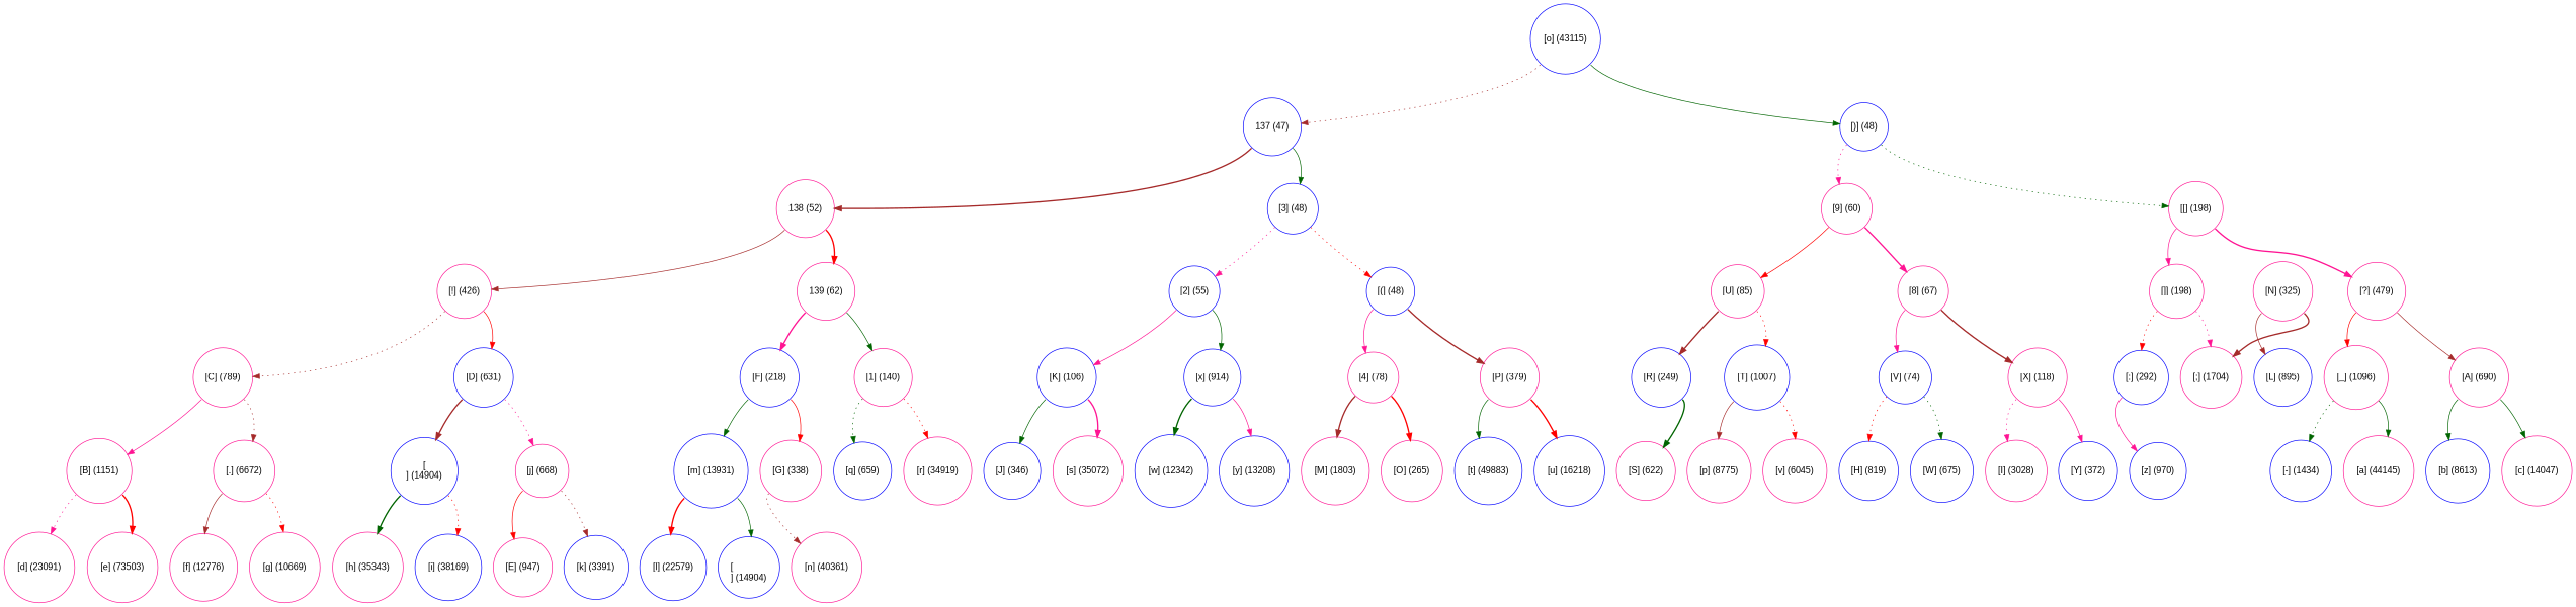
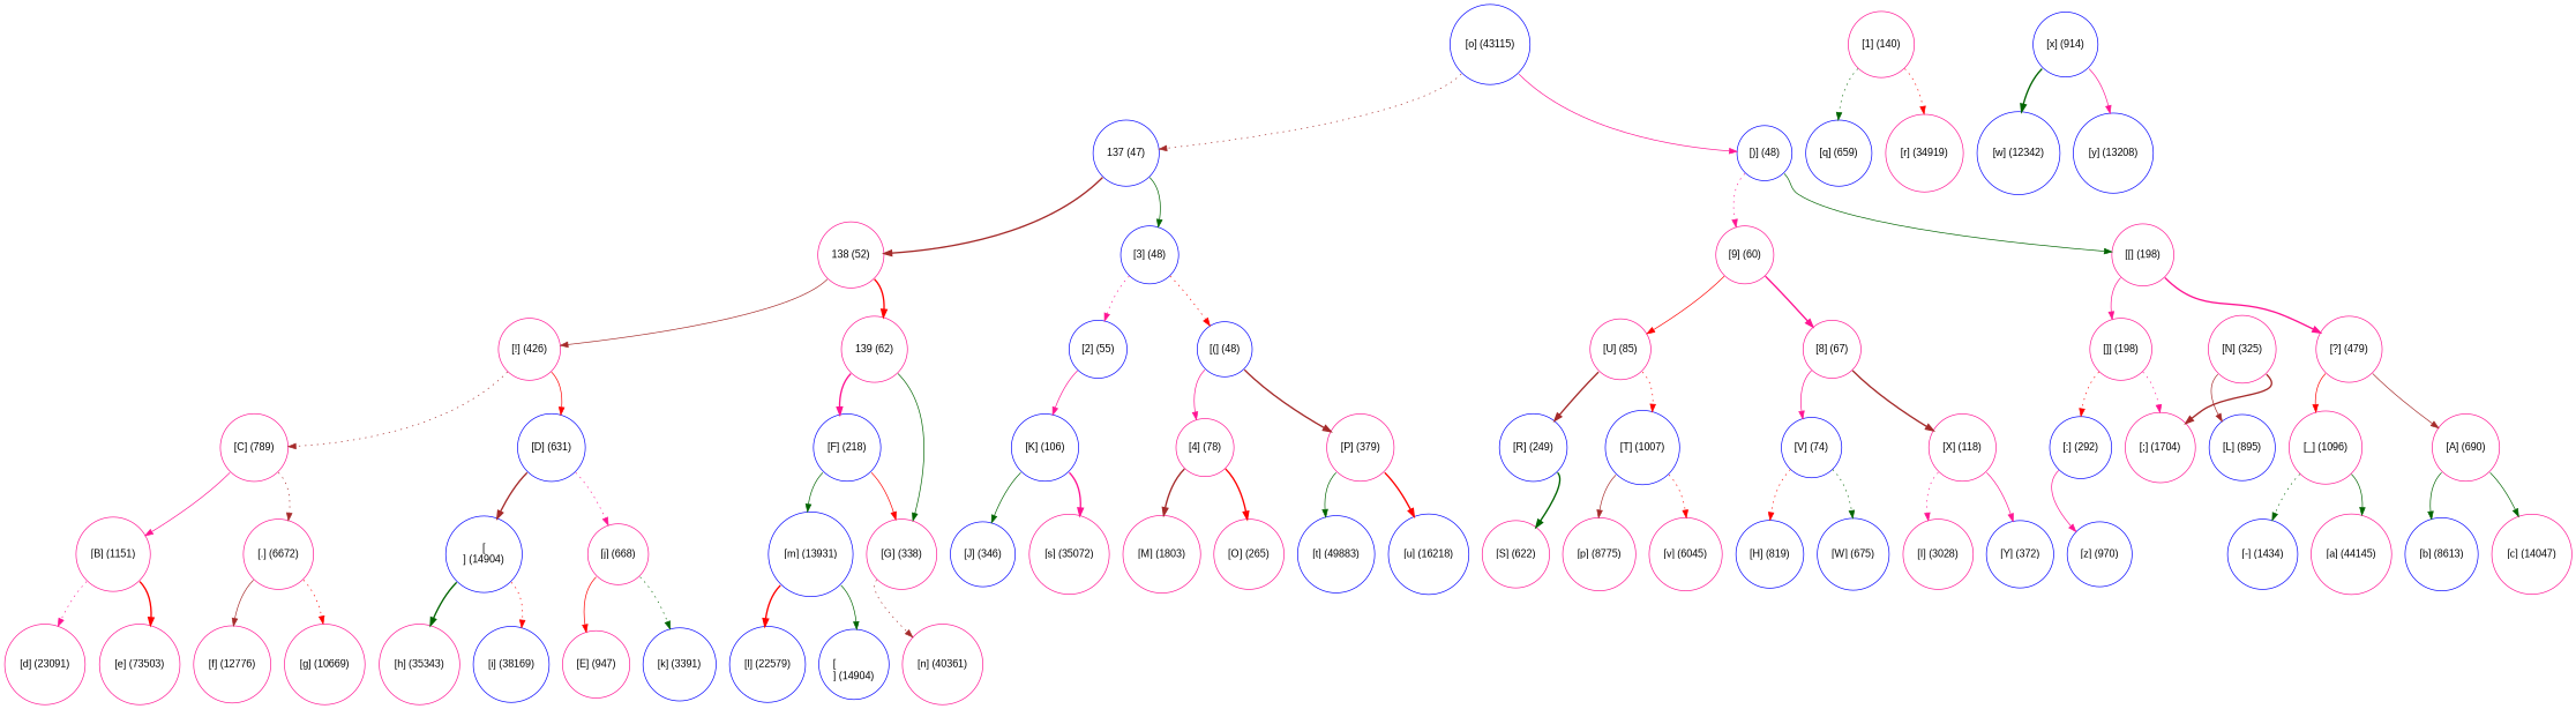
  digraph {
    node [color=deeppink fontname=Arial shape=circle]
    edge [color=deeppink style=solid tailport=sw]
    n1 [color=blue label="[o] (43115)" width=0.5]
    n2 [color=blue label="137 (47)" width=0.5]
    n3 [color=blue label="[)] (48)" width=0.5]
    n4 [label="138 (52)" width=0.5]
    n5 [color=blue label="[3] (48)" width=0.5]
    n6 [label="[9] (60)" width=0.5]
    n7 [label="[[] (198)" width=0.5]
    n8 [label="[!] (426)" width=0.5]
    n9 [label="139 (62)" width=0.5]
    n10 [color=blue label="[2] (55)" width=0.5]
    n11 [color=blue label="[(] (48)" width=0.5]
    n12 [label="[C] (789)" width=0.5]
    n13 [color=blue label="[D] (631)" width=0.5]
    n14 [color=blue label="[F] (218)" width=0.5]
    n15 [label="[1] (140)" width=0.5]
    n16 [label="[B] (1151)" width=0.5]
    n17 [label="[.] (6672)" width=0.5]
    n18 [color=blue label="[\n] (14904)" width=0.5]
    n19 [label="[j] (668)" width=0.5]
    n20 [label="[d] (23091)" width=0.5]
    n21 [label="[e] (73503)" width=0.5]
    n22 [label="[f] (12776)" width=0.5]
    n23 [label="[g] (10669)" width=0.5]
    n24 [label="[h] (35343)" width=0.5]
    n25 [color=blue label="[i] (38169)" width=0.5]
    n26 [label="[E] (947)" width=0.5]
    n27 [color=blue label="[k] (3391)" width=0.5]
    n28 [color=blue label="[m] (13931)" width=0.5]
    n29 [label="[G] (338)" width=0.5]
    n30 [color=blue label="[q] (659)" width=0.5]
    n31 [label="[r] (34919)" width=0.5]
    n32 [color=blue label="[l] (22579)" width=0.5]
    n33 [color=blue label="[] (14904)" width=0.5]
    n34 [label="[n] (40361)" width=0.5]
    n35 [color=blue label="[K] (106)" width=0.5]
    n36 [color=blue label="[x] (914)" width=0.5]
    n37 [label="[4] (78)" width=0.5]
    n38 [label="[P] (379)" width=0.5]
    n39 [color=blue label="[J] (346)" width=0.5]
    n40 [label="[s] (35072)" width=0.5]
    n41 [color=blue label="[w] (12342)" width=0.5]
    n42 [color=blue label="[y] (13208)" width=0.5]
    n43 [label="[M] (1803)" width=0.5]
    n44 [label="[O] (265)" width=0.5]
    n45 [color=blue label="[t] (49883)" width=0.5]
    n46 [color=blue label="[u] (16218)" width=0.5]
    n47 [label="[U] (85)" width=0.5]
    n48 [label="[8] (67)" width=0.5]
    n49 [label="[]] (198)" width=0.5]
    n50 [label="[?] (479)" width=0.5]
    n51 [color=blue label="[R] (249)" width=0.5]
    n52 [color=blue label="[T] (1007)" width=0.5]
    n53 [color=blue label="[V] (74)" width=0.5]
    n54 [label="[X] (118)" width=0.5]
    n55 [label="[S] (622)" width=0.5]
    n56 [label="[p] (8775)" width=0.5]
    n57 [label="[v] (6045)" width=0.5]
    n58 [color=blue label="[H] (819)" width=0.5]
    n59 [color=blue label="[W] (675)" width=0.5]
    n60 [label="[I] (3028)" width=0.5]
    n61 [color=blue label="[Y] (372)" width=0.5]
    n62 [color=blue label="[:] (292)" width=0.5]
    n63 [label="[;] (1704)" width=0.5]
    n64 [label="[_] (1096)" width=0.5]
    n65 [label="[A] (690)" width=0.5]
    n66 [color=blue label="[z] (970)" width=0.5]
    n67 [label="[N] (325)" width=0.5]
    n68 [color=blue label="[L] (895)" width=0.5]
    n69 [color=blue label="[-] (1434)" width=0.5]
    n70 [label="[a] (44145)" width=0.5]
    n71 [color=blue label="[b] (8613)" width=0.5]
    n72 [label="[c] (14047)" width=0.5]
    n1 -> n2 [color=brown style=dotted]
-   n1 -> n3 [color=darkgreen tailport=se]
+   n1 -> n3 [tailport=se]
    n2 -> n4 [color=brown style=bold]
    n2 -> n5 [color=darkgreen tailport=se]
    n3 -> n6 [style=dotted]
-   n3 -> n7 [color=darkgreen style=dotted tailport=se]
+   n3 -> n7 [color=darkgreen tailport=se]
    n4 -> n8 [color=brown]
    n4 -> n9 [color=red style=bold tailport=se]
    n5 -> n10 [style=dotted]
    n5 -> n11 [color=red style=dotted tailport=se]
    n6 -> n47 [color=red]
    n6 -> n48 [style=bold tailport=se]
    n7 -> n49
    n7 -> n50 [style=bold tailport=se]
    n8 -> n12 [color=brown style=dotted]
    n8 -> n13 [color=red tailport=se]
    n9 -> n14 [style=bold]
-   n9 -> n15 [color=darkgreen tailport=se]
+   n9 -> n29 [color=darkgreen tailport=se]
    n10 -> n35
-   n10 -> n36 [color=darkgreen tailport=se]
    n11 -> n37
    n11 -> n38 [color=brown style=bold tailport=se]
    n12 -> n16
    n12 -> n17 [color=brown style=dotted tailport=se]
    n13 -> n18 [color=brown style=bold]
    n13 -> n19 [style=dotted tailport=se]
    n14 -> n28 [color=darkgreen]
    n14 -> n29 [color=red tailport=se]
    n15 -> n30 [color=darkgreen style=dotted]
    n15 -> n31 [color=red style=dotted tailport=se]
    n16 -> n20 [style=dotted]
    n16 -> n21 [color=red style=bold tailport=se]
    n17 -> n22 [color=brown]
    n17 -> n23 [color=red style=dotted tailport=se]
    n18 -> n24 [color=darkgreen style=bold]
    n18 -> n25 [color=red style=dotted tailport=se]
    n19 -> n26 [color=red]
-   n19 -> n27 [color=brown style=dotted tailport=se]
+   n19 -> n27 [color=darkgreen style=dotted tailport=se]
    n28 -> n32 [color=red style=bold]
    n28 -> n33 [color=darkgreen tailport=se]
    n29 -> n34 [color=brown style=dotted]
    n35 -> n39 [color=darkgreen]
    n35 -> n40 [style=bold tailport=se]
    n36 -> n41 [color=darkgreen style=bold]
    n36 -> n42 [tailport=se]
    n37 -> n43 [color=brown style=bold]
    n37 -> n44 [color=red style=bold tailport=se]
    n38 -> n45 [color=darkgreen]
    n38 -> n46 [color=red style=bold tailport=se]
    n47 -> n51 [color=brown style=bold]
    n47 -> n52 [color=red style=dotted tailport=se]
    n48 -> n53
    n48 -> n54 [color=brown style=bold tailport=se]
    n49 -> n62 [color=red style=dotted]
    n49 -> n63 [style=dotted tailport=se]
    n50 -> n64 [color=red]
    n50 -> n65 [color=brown tailport=se]
    n51 -> n55 [color=darkgreen style=bold tailport=se]
    n52 -> n56 [color=brown]
    n52 -> n57 [color=red style=dotted tailport=se]
    n53 -> n58 [color=red style=dotted]
    n53 -> n59 [color=darkgreen style=dotted tailport=se]
    n54 -> n60 [style=dotted]
    n54 -> n61 [tailport=se]
    n62 -> n66
    n64 -> n69 [color=darkgreen style=dotted]
    n64 -> n70 [color=darkgreen tailport=se]
    n65 -> n71 [color=darkgreen]
    n65 -> n72 [color=darkgreen tailport=se]
    n67 -> n63 [color=brown style=bold tailport=se]
    n67 -> n68 [color=brown]
  }
